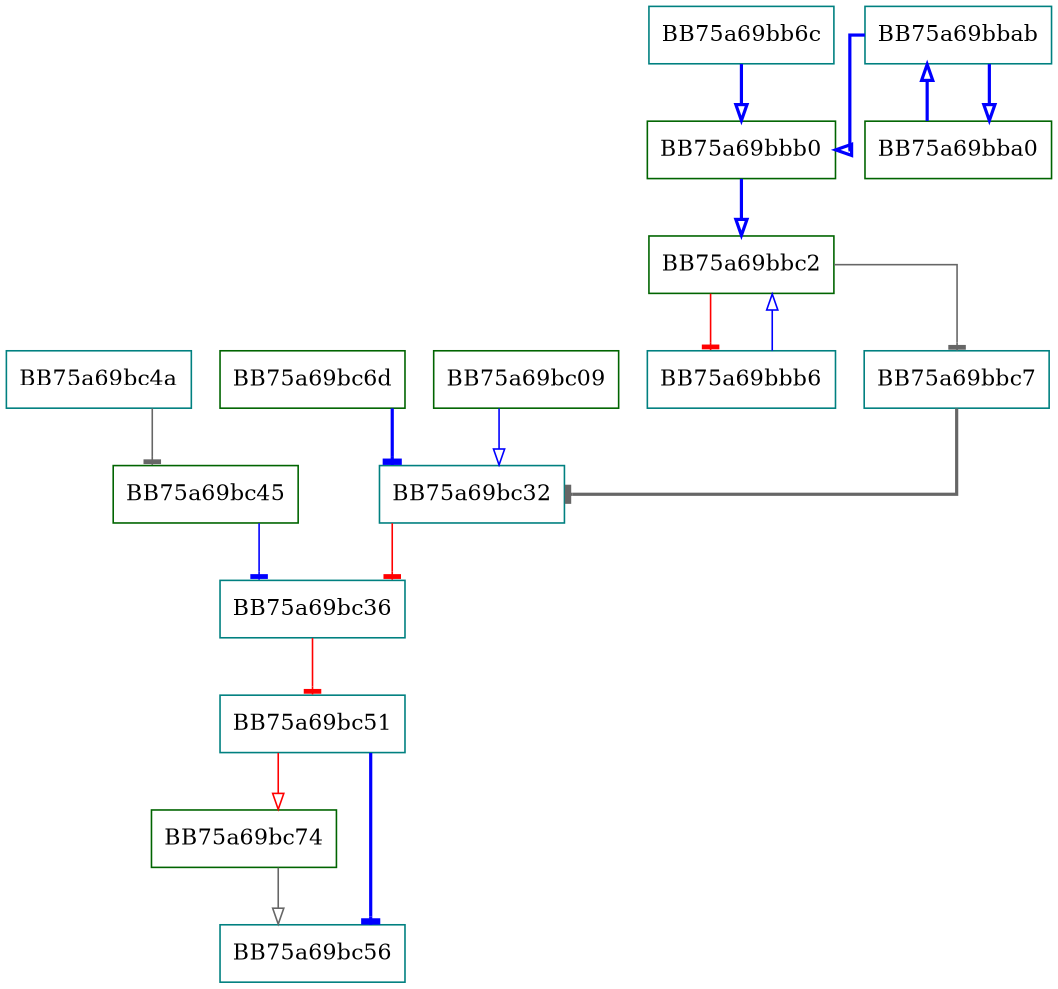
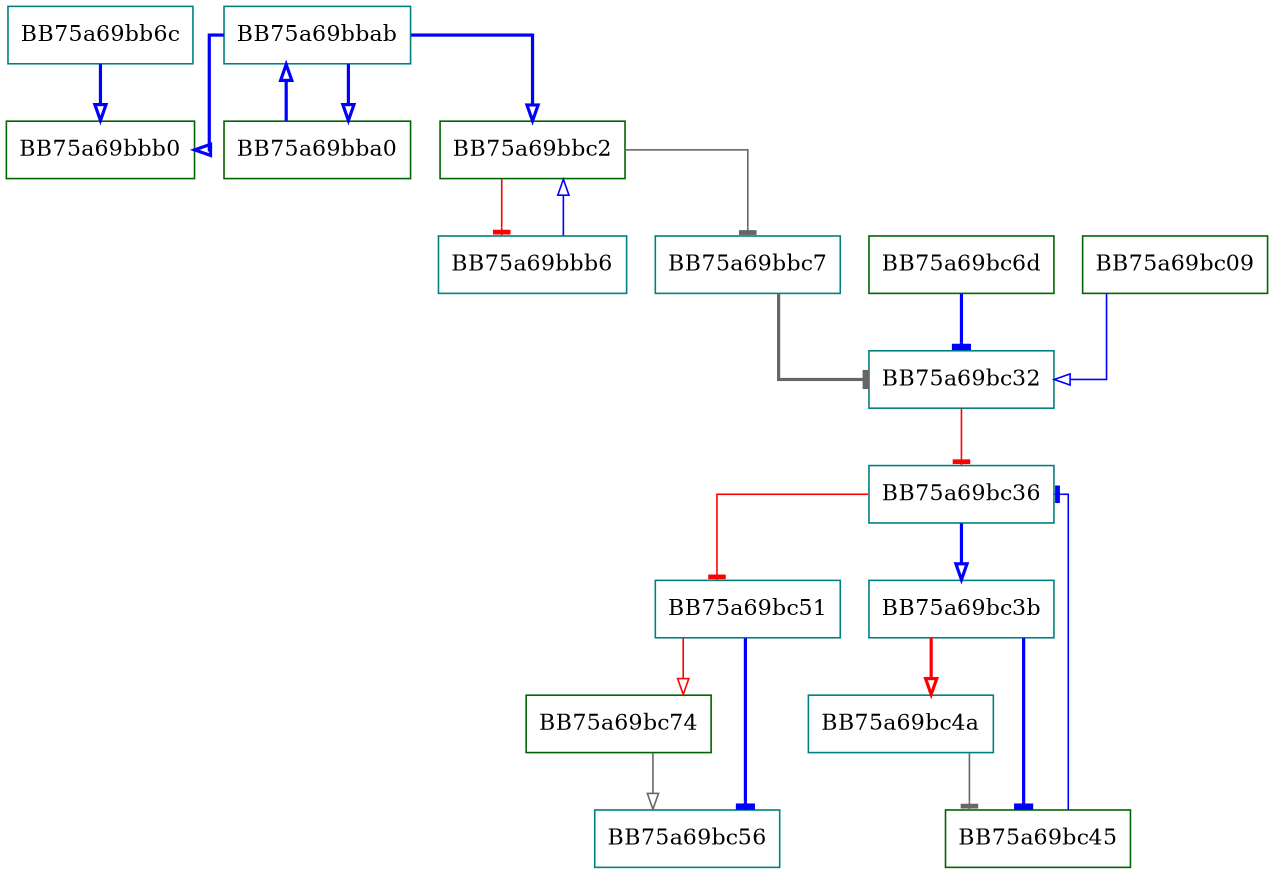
  digraph {
    splines=ortho
    node [color=teal shape=box]
    edge [arrowhead=onormal color=blue style=bold]
    BB75a69bbb0 [color=darkgreen]
    BB75a69bb6c
    BB75a69bba0 [color=darkgreen]
    BB75a69bbab
    BB75a69bbc2 [color=darkgreen]
    BB75a69bbb6
    BB75a69bbc7
    BB75a69bc32
    BB75a69bc36
    BB75a69bc51
+   BB75a69bc3b
    BB75a69bc6d [color=darkgreen]
    BB75a69bc09 [color=darkgreen]
    BB75a69bc74 [color=darkgreen]
    BB75a69bc56
    BB75a69bc4a
    BB75a69bc45 [color=darkgreen]
-   BB75a69bbb0 -> BB75a69bbc2
+   BB75a69bbab -> BB75a69bbc2
    BB75a69bb6c -> BB75a69bbb0
    BB75a69bba0 -> BB75a69bbab
    BB75a69bbab -> BB75a69bbb0
    BB75a69bbab -> BB75a69bba0
    BB75a69bbc2 -> BB75a69bbb6 [arrowhead=tee color=red style=solid]
    BB75a69bbc2 -> BB75a69bbc7 [arrowhead=tee color=gray40 style=solid]
    BB75a69bbb6 -> BB75a69bbc2 [style=solid]
    BB75a69bbc7 -> BB75a69bc32 [arrowhead=tee color=gray40]
    BB75a69bc32 -> BB75a69bc36 [arrowhead=tee color=red style=solid]
    BB75a69bc36 -> BB75a69bc51 [arrowhead=tee color=red style=solid]
+   BB75a69bc36 -> BB75a69bc3b
    BB75a69bc51 -> BB75a69bc74 [color=red style=solid]
    BB75a69bc51 -> BB75a69bc56 [arrowhead=tee]
+   BB75a69bc3b -> BB75a69bc4a [color=red]
+   BB75a69bc3b -> BB75a69bc45 [arrowhead=tee]
    BB75a69bc6d -> BB75a69bc32 [arrowhead=tee]
    BB75a69bc09 -> BB75a69bc32 [style=solid]
    BB75a69bc74 -> BB75a69bc56 [color=gray40 style=solid]
    BB75a69bc4a -> BB75a69bc45 [arrowhead=tee color=gray40 style=solid]
    BB75a69bc45 -> BB75a69bc36 [arrowhead=tee style=solid]
  }
